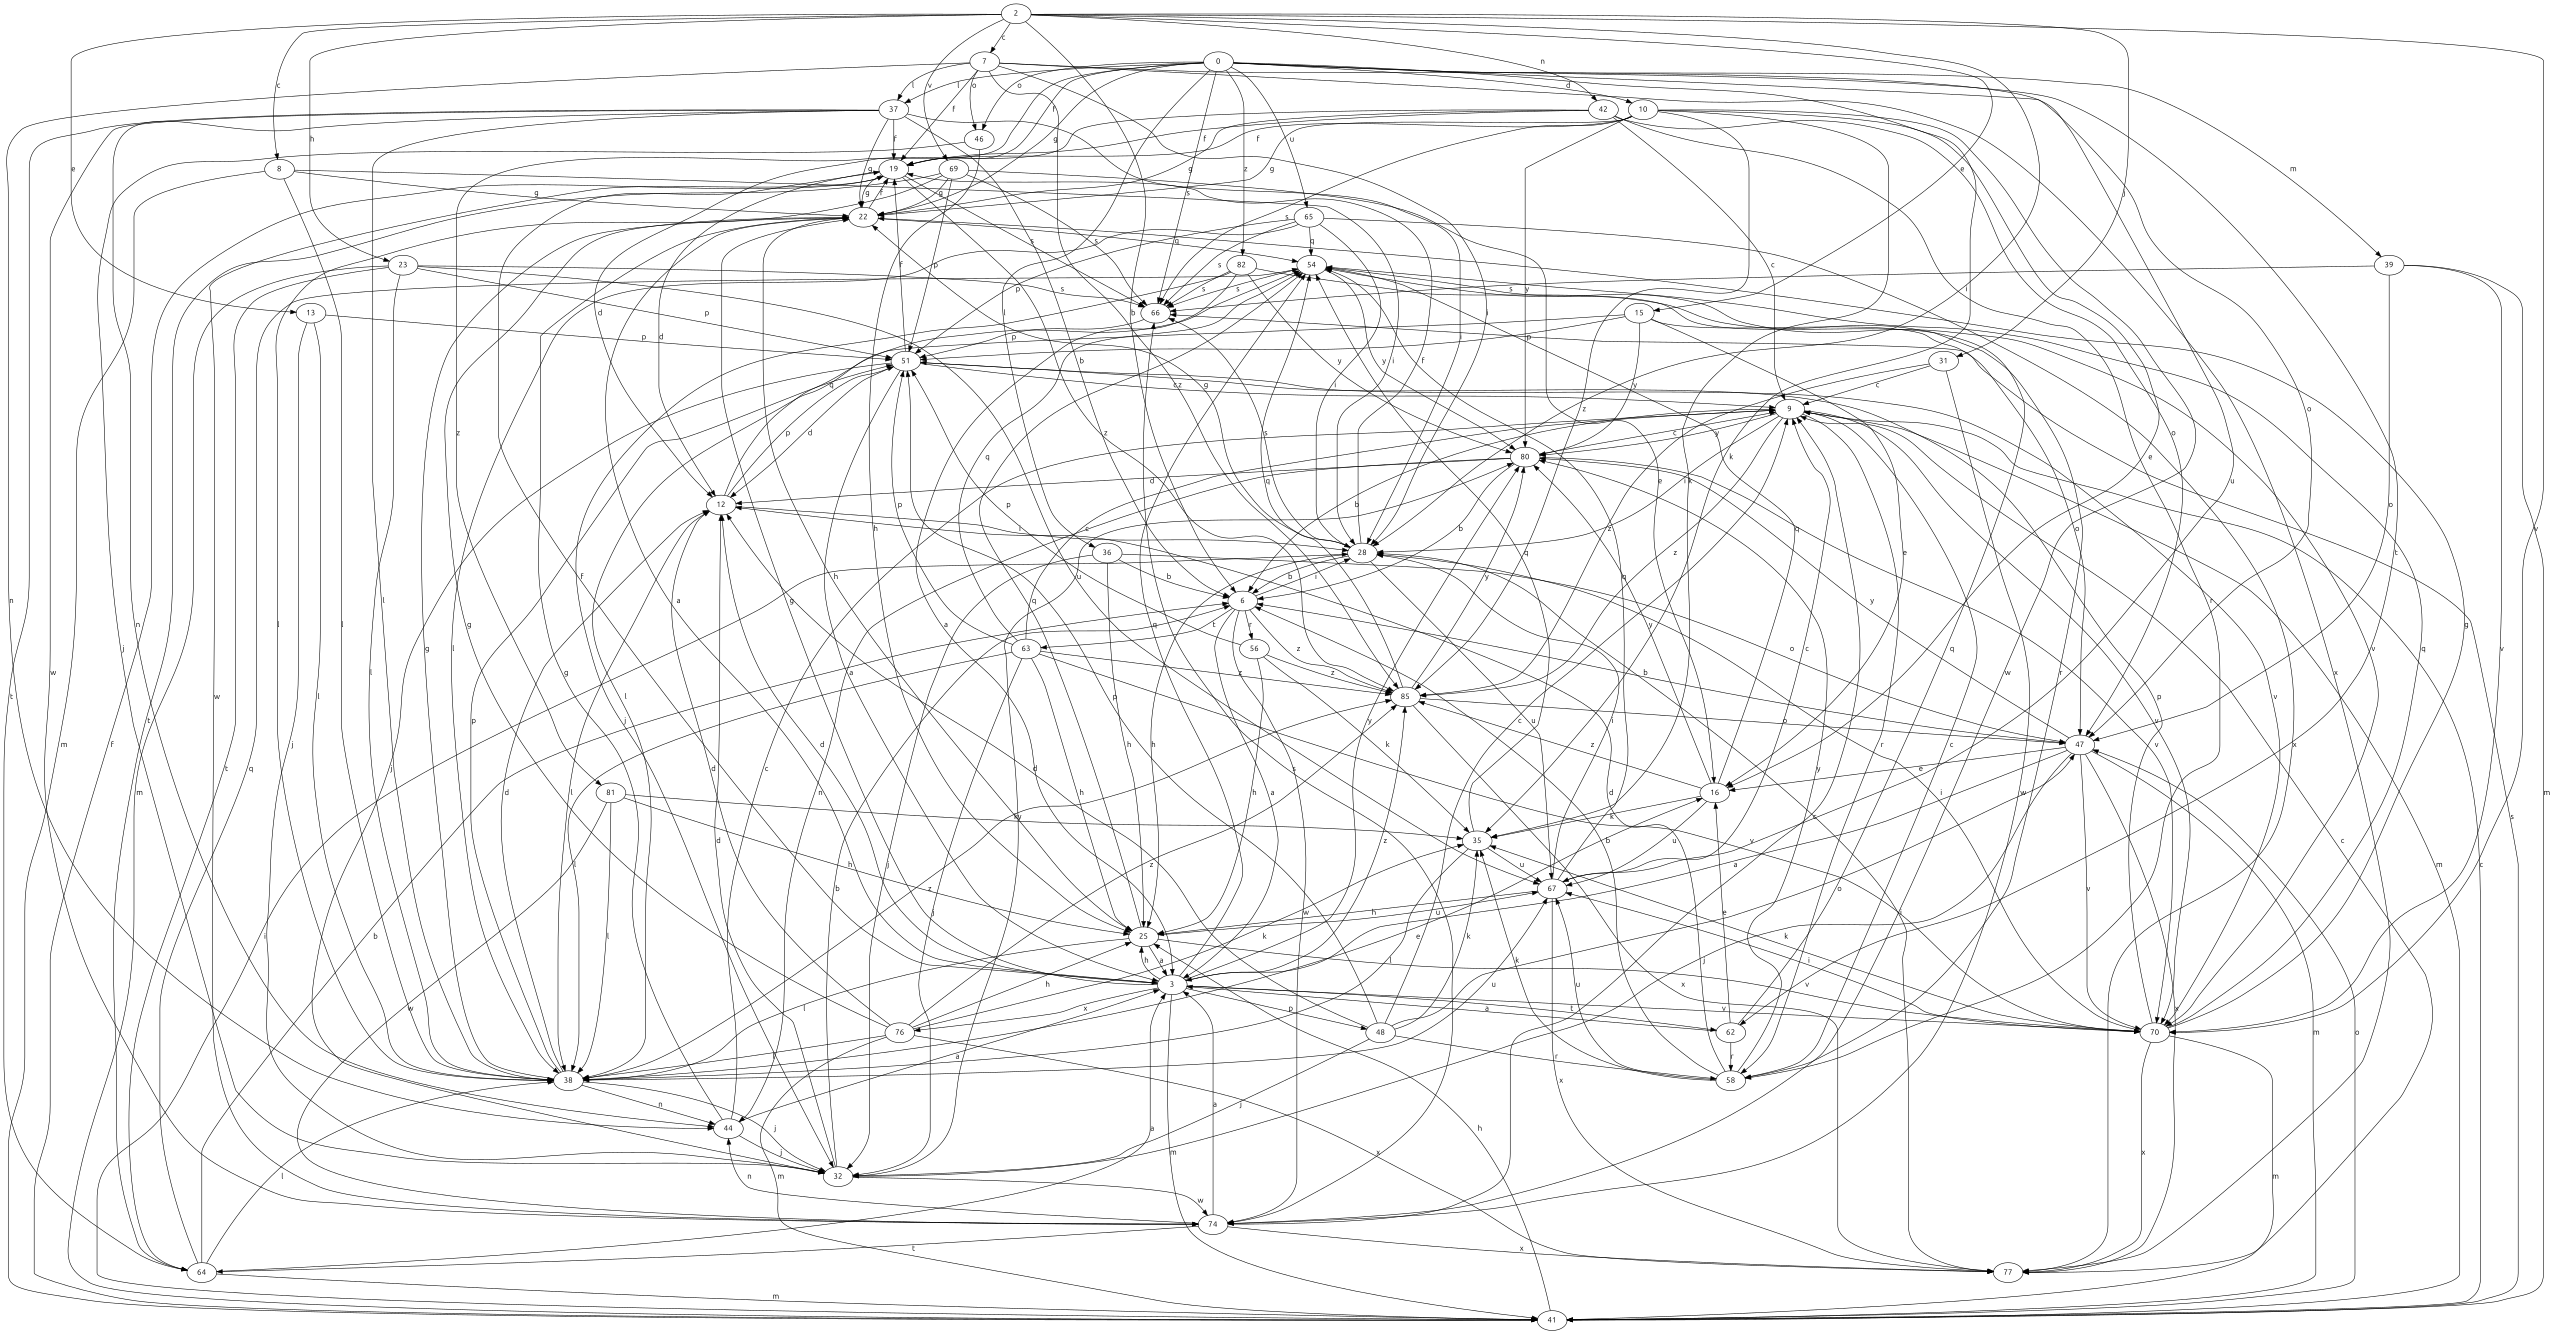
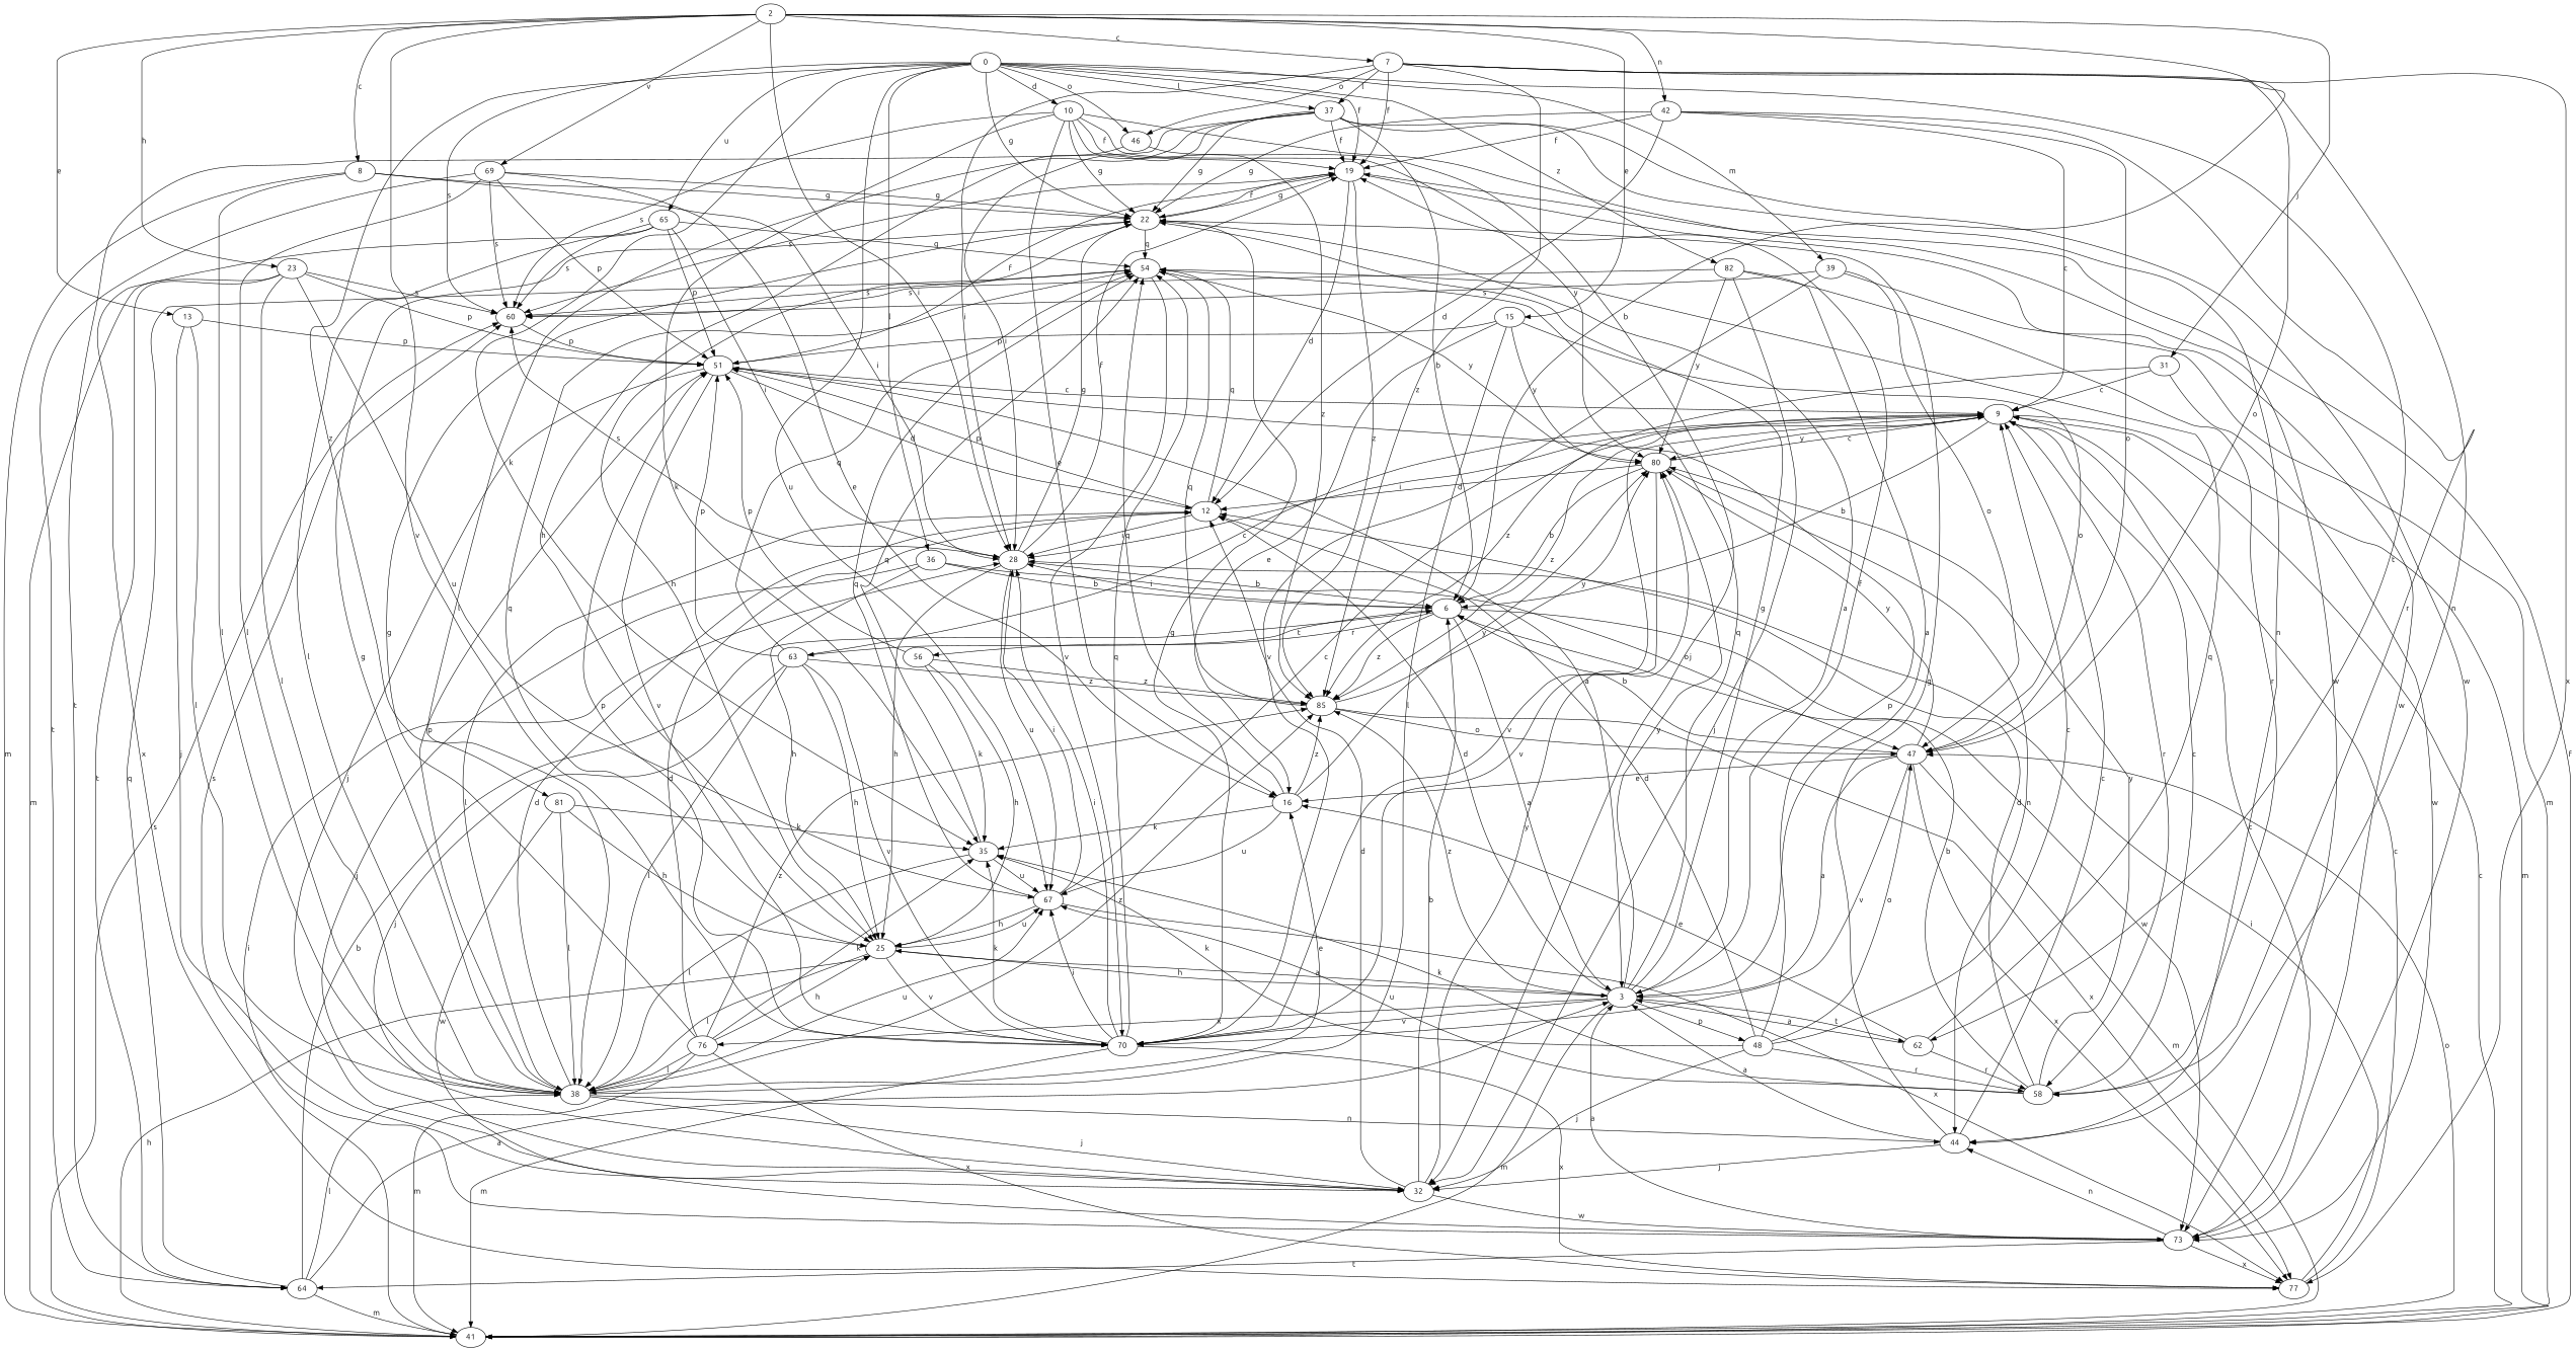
  strict digraph {
    fontname=Ubuntu
    node [fontname=Ubuntu]
    edge [fontname=Ubuntu]
    0
    10
    19
    22
    35
    36
    37
    39
    46
-   60 [label=66]
+   60
    62
    65
    67
    81
    82
    80
    85
-   74
+   74 [label=73]
    16
    12
    3
    25
    54
    38
    6
    47
    32
    28
    44
    64
    70
    41
    51
    n34 [label=58]
    77
    9
    2
    7
    8
    13
    15
    23
    31
    42
    69
    56
    63
    48
    76
    0 -> 10 [label=d]
    0 -> 19 [label=f]
    0 -> 22 [label=g]
    0 -> 35 [label=k]
    0 -> 36 [label=l]
    0 -> 37 [label=l]
    0 -> 39 [label=m]
    0 -> 46 [label=o]
    0 -> 60 [label=s]
    0 -> 62 [label=t]
    0 -> 65 [label=u]
    0 -> 67 [label=u]
    0 -> 81 [label=z]
    0 -> 82 [label=z]
    10 -> 19 [label=f]
    10 -> 22 [label=g]
    10 -> 35 [label=k]
    10 -> 60 [label=s]
    10 -> 80 [label=y]
    10 -> 85 [label=z]
    10 -> 74 [label=w]
    10 -> 16 [label=e]
    19 -> 22 [label=g]
    19 -> 60 [label=s]
    19 -> 85 [label=z]
    19 -> 74 [label=w]
    19 -> 12 [label=d]
    22 -> 19 [label=f]
    22 -> 3 [label=a]
    22 -> 25 [label=h]
    22 -> 54 [label=q]
    35 -> 67 [label=u]
    35 -> 54 [label=q]
    35 -> 38 [label=l]
    36 -> 25 [label=h]
    36 -> 6 [label=b]
    36 -> 47 [label=o]
    36 -> 32 [label=j]
    37 -> 19 [label=f]
    37 -> 22 [label=g]
    37 -> 74 [label=w]
    37 -> 38 [label=l]
    37 -> 6 [label=b]
    37 -> 28 [label=i]
    37 -> 44 [label=n]
    37 -> 64 [label=t]
    39 -> 60 [label=s]
    39 -> 47 [label=o]
    39 -> 70 [label=v]
    39 -> 41 [label=m]
    46 -> 25 [label=h]
    46 -> 32 [label=j]
    60 -> 51 [label=p]
    62 -> 16 [label=e]
    62 -> 3 [label=a]
    62 -> 54 [label=q]
    62 -> n34 [label=r]
    65 -> 60 [label=s]
    65 -> 54 [label=q]
    65 -> 38 [label=l]
    65 -> 28 [label=i]
    65 -> 51 [label=p]
    65 -> 77 [label=x]
    67 -> 25 [label=h]
    67 -> 54 [label=q]
    67 -> 28 [label=i]
    67 -> 77 [label=x]
    67 -> 9 [label=c]
    81 -> 35 [label=k]
    81 -> 74 [label=w]
    81 -> 25 [label=h]
    81 -> 38 [label=l]
    82 -> 60 [label=s]
    82 -> 80 [label=y]
    82 -> 3 [label=a]
    82 -> 32 [label=j]
    82 -> n34 [label=r]
    80 -> 12 [label=d]
    80 -> 6 [label=b]
    80 -> 44 [label=n]
    80 -> 70 [label=v]
    80 -> 9 [label=c]
    85 -> 80 [label=y]
    85 -> 54 [label=q]
    85 -> 47 [label=o]
    85 -> 77 [label=x]
    74 -> 60 [label=s]
    74 -> 3 [label=a]
    74 -> 44 [label=n]
    74 -> 64 [label=t]
    74 -> 77 [label=x]
    74 -> 9 [label=c]
    16 -> 35 [label=k]
    16 -> 67 [label=u]
    16 -> 80 [label=y]
    16 -> 85 [label=z]
    16 -> 54 [label=q]
    12 -> 54 [label=q]
    12 -> 38 [label=l]
    12 -> 28 [label=i]
    12 -> 51 [label=p]
    3 -> 19 [label=f]
    3 -> 22 [label=g]
    3 -> 62 [label=t]
    3 -> 80 [label=y]
    3 -> 85 [label=z]
    3 -> 12 [label=d]
    3 -> 25 [label=h]
    3 -> 54 [label=q]
    3 -> 70 [label=v]
    3 -> 41 [label=m]
    3 -> 48 [label=p]
    3 -> 76 [label=x]
    25 -> 67 [label=u]
    25 -> 3 [label=a]
    25 -> 54 [label=q]
    25 -> 38 [label=l]
    25 -> 70 [label=v]
    54 -> 60 [label=s]
    54 -> 80 [label=y]
    54 -> 70 [label=v]
    38 -> 22 [label=g]
    38 -> 67 [label=u]
    38 -> 85 [label=z]
    38 -> 16 [label=e]
    38 -> 12 [label=d]
    38 -> 32 [label=j]
    38 -> 44 [label=n]
    38 -> 51 [label=p]
    6 -> 85 [label=z]
    6 -> 74 [label=w]
    6 -> 3 [label=a]
    6 -> 28 [label=i]
    6 -> 56 [label=r]
    6 -> 63 [label=t]
    47 -> 80 [label=y]
    47 -> 16 [label=e]
    47 -> 3 [label=a]
    47 -> 6 [label=b]
-   47 -> 32 [label=j]
    47 -> 70 [label=v]
    47 -> 41 [label=m]
    47 -> 77 [label=x]
    32 -> 80 [label=y]
    32 -> 74 [label=w]
    32 -> 12 [label=d]
    32 -> 6 [label=b]
    28 -> 19 [label=f]
    28 -> 22 [label=g]
    28 -> 60 [label=s]
    28 -> 67 [label=u]
    28 -> 25 [label=h]
    28 -> 6 [label=b]
    44 -> 22 [label=g]
    44 -> 3 [label=a]
    44 -> 32 [label=j]
    44 -> 9 [label=c]
    64 -> 3 [label=a]
    64 -> 54 [label=q]
    64 -> 38 [label=l]
    64 -> 6 [label=b]
    64 -> 41 [label=m]
    70 -> 22 [label=g]
    70 -> 35 [label=k]
    70 -> 67 [label=i]
    70 -> 54 [label=q]
    70 -> 28 [label=i]
    70 -> 41 [label=m]
    70 -> 51 [label=p]
    70 -> 77 [label=x]
    41 -> 19 [label=f]
    41 -> 60 [label=s]
    41 -> 25 [label=h]
    41 -> 47 [label=o]
    41 -> 28 [label=i]
    41 -> 9 [label=c]
    51 -> 19 [label=f]
    51 -> 12 [label=d]
    51 -> 3 [label=a]
    51 -> 32 [label=j]
    51 -> 70 [label=v]
    51 -> 9 [label=c]
    n34 -> 35 [label=k]
    n34 -> 67 [label=u]
    n34 -> 80 [label=y]
    n34 -> 12 [label=d]
    n34 -> 6 [label=b]
    n34 -> 9 [label=c]
    77 -> 28 [label=i]
    77 -> 9 [label=c]
    9 -> 80 [label=y]
    9 -> 85 [label=z]
    9 -> 6 [label=b]
    9 -> 28 [label=i]
    9 -> 70 [label=v]
    9 -> 41 [label=m]
    9 -> n34 [label=r]
    2 -> 6 [label=b]
    2 -> 28 [label=i]
    2 -> 70 [label=v]
    2 -> 7 [label=c]
    2 -> 8 [label=c]
    2 -> 13 [label=e]
    2 -> 15 [label=e]
    2 -> 23 [label=h]
    2 -> 31 [label=j]
    2 -> 42 [label=n]
    2 -> 69 [label=v]
    7 -> 19 [label=f]
    7 -> 37 [label=l]
    7 -> 46 [label=o]
    7 -> 85 [label=z]
    7 -> 47 [label=o]
    7 -> 28 [label=i]
    7 -> 44 [label=n]
    7 -> 77 [label=x]
    8 -> 22 [label=g]
    8 -> 38 [label=l]
    8 -> 28 [label=i]
    8 -> 41 [label=m]
    13 -> 38 [label=l]
    13 -> 32 [label=j]
    13 -> 51 [label=p]
    15 -> 80 [label=y]
    15 -> 16 [label=e]
    15 -> 38 [label=l]
    15 -> 47 [label=o]
    15 -> 51 [label=p]
    23 -> 60 [label=s]
    23 -> 67 [label=u]
    23 -> 38 [label=l]
    23 -> 64 [label=t]
    23 -> 41 [label=m]
    23 -> 51 [label=p]
    31 -> 85 [label=z]
    31 -> 74 [label=w]
    31 -> 9 [label=c]
    42 -> 19 [label=f]
    42 -> 22 [label=g]
    42 -> 12 [label=d]
    42 -> 47 [label=o]
    42 -> n34 [label=r]
    42 -> 9 [label=c]
    69 -> 22 [label=g]
    69 -> 60 [label=s]
    69 -> 16 [label=e]
    69 -> 38 [label=l]
    69 -> 64 [label=t]
    69 -> 51 [label=p]
    56 -> 35 [label=k]
    56 -> 85 [label=z]
    56 -> 25 [label=h]
    56 -> 51 [label=p]
    63 -> 85 [label=z]
    63 -> 25 [label=h]
    63 -> 54 [label=q]
    63 -> 38 [label=l]
    63 -> 32 [label=j]
    63 -> 70 [label=v]
    63 -> 51 [label=p]
    63 -> 9 [label=c]
    48 -> 35 [label=k]
    48 -> 12 [label=d]
    48 -> 47 [label=o]
    48 -> 32 [label=j]
    48 -> 51 [label=p]
    48 -> n34 [label=r]
    48 -> 9 [label=c]
    76 -> 22 [label=g]
    76 -> 35 [label=k]
    76 -> 85 [label=z]
    76 -> 12 [label=d]
    76 -> 25 [label=h]
    76 -> 38 [label=l]
    76 -> 41 [label=m]
    76 -> 77 [label=x]
  }
